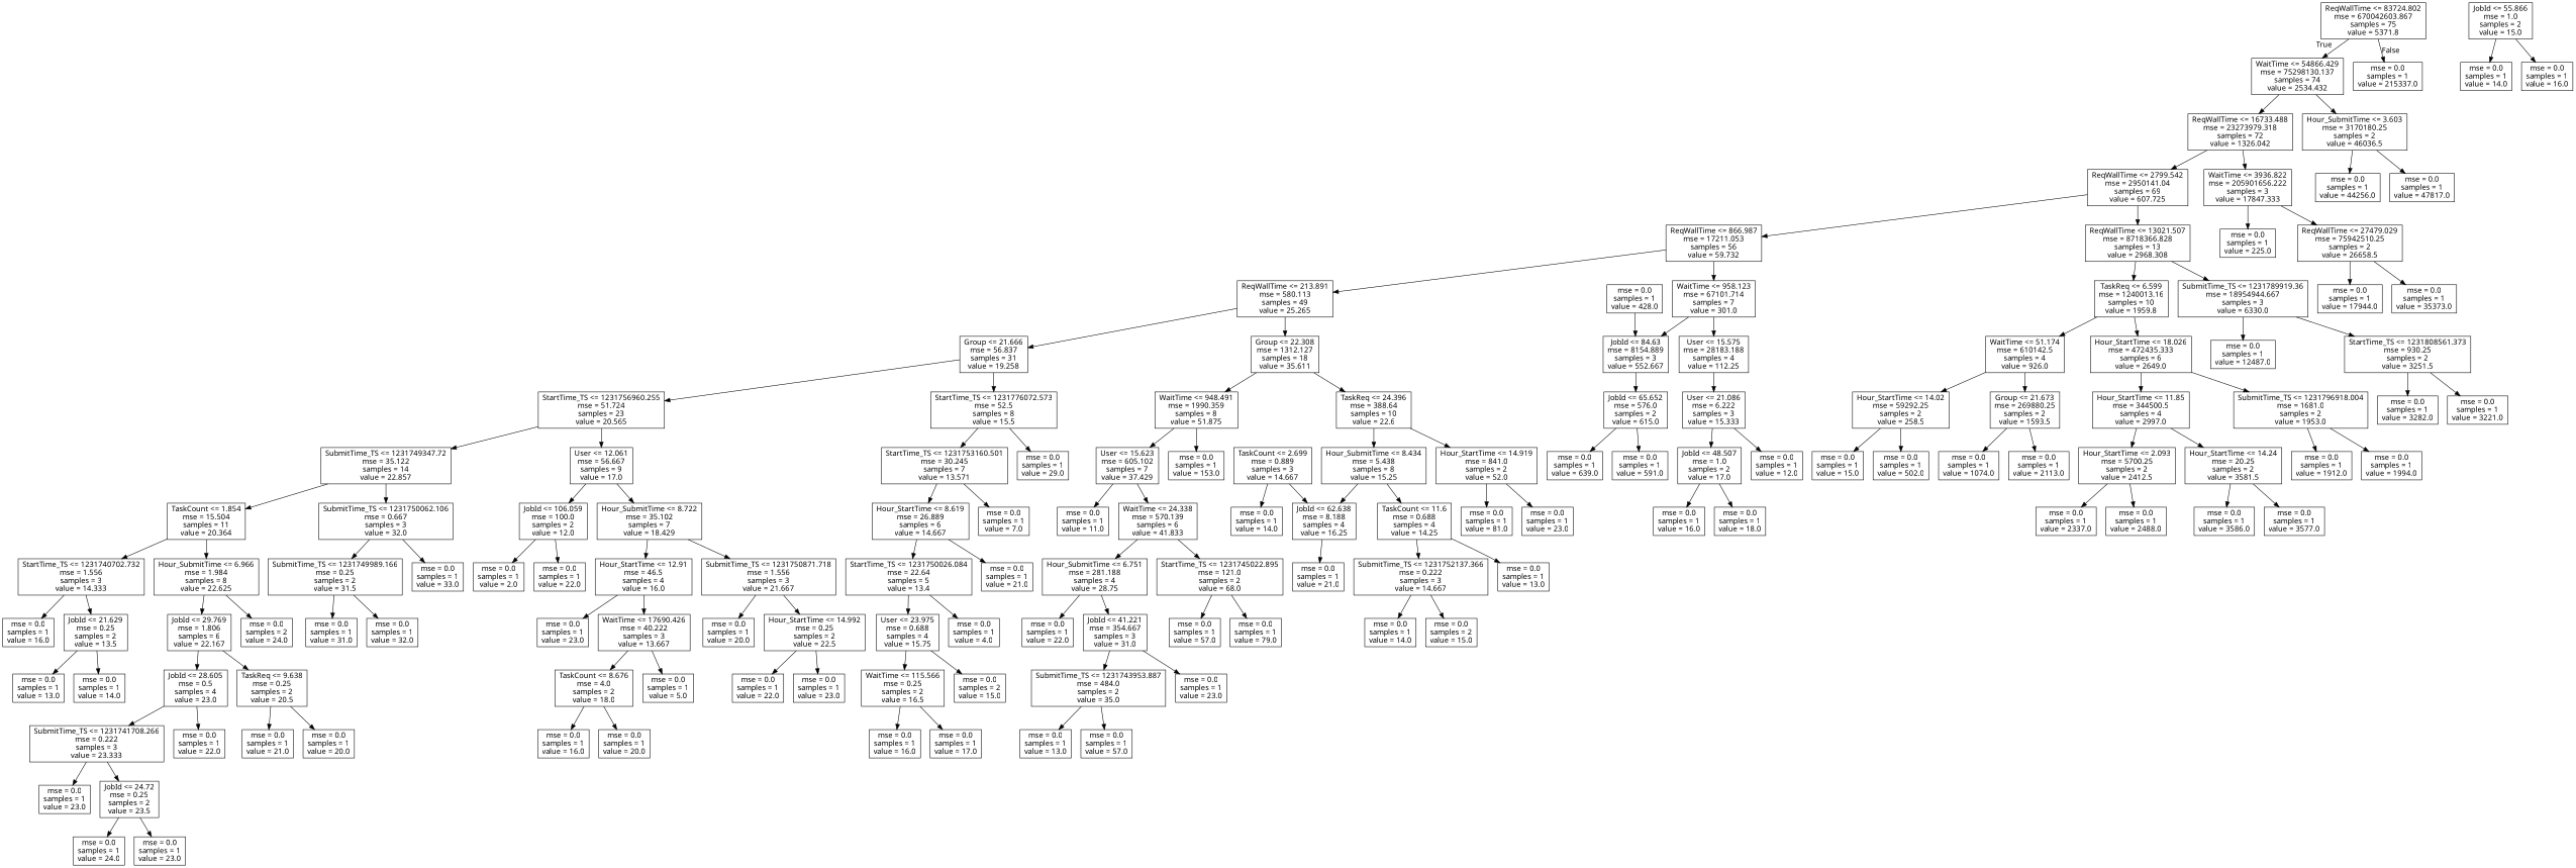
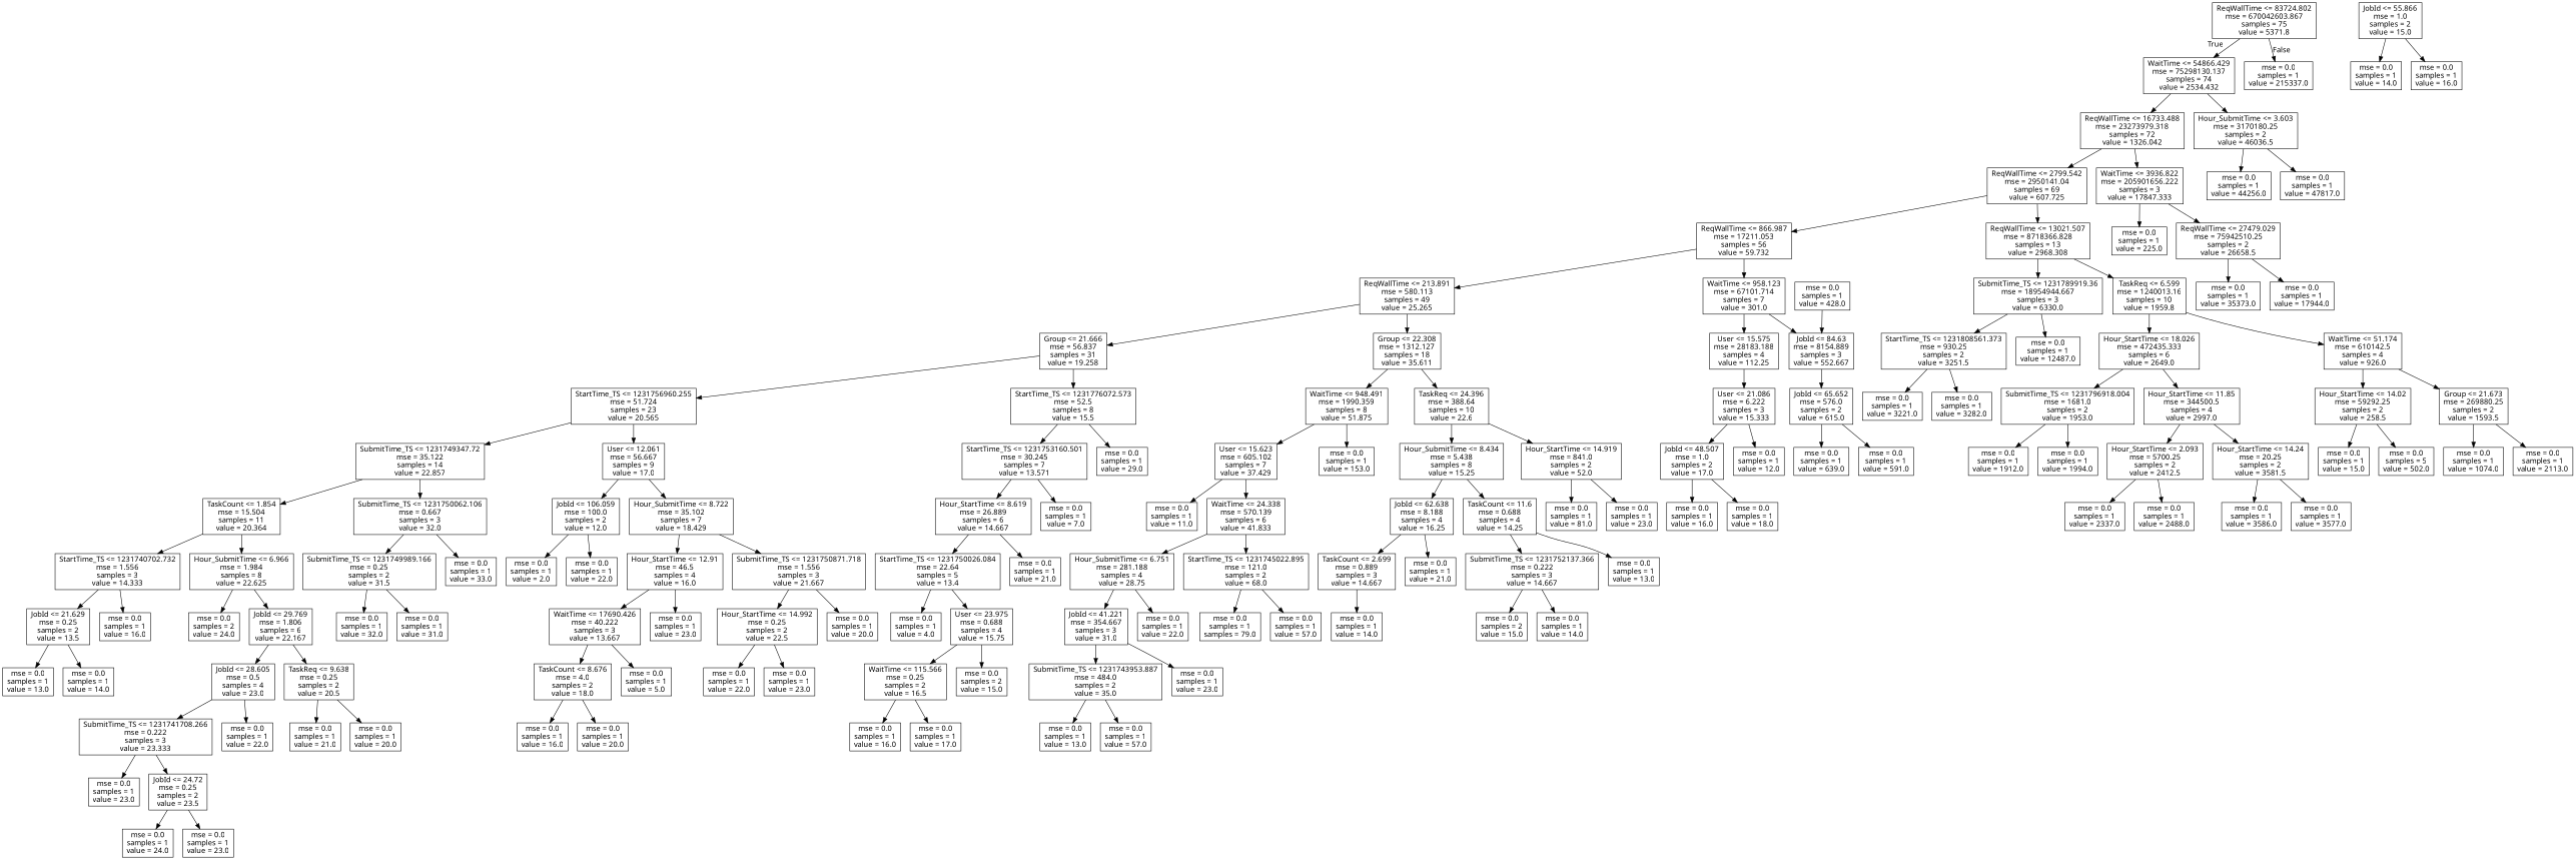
  digraph {
    fontname="Noto Sans"
    node [fontname="Noto Sans" shape=box]
    edge [fontname="Noto Sans"]
    n1 [label="ReqWallTime <= 83724.802\nmse = 670042603.867\nsamples = 75\nvalue = 5371.8"]
    n2 [label="WaitTime <= 54866.429\nmse = 75298130.137\nsamples = 74\nvalue = 2534.432"]
    n3 [label="mse = 0.0\nsamples = 1\nvalue = 215337.0"]
    n4 [label="ReqWallTime <= 16733.488\nmse = 23273979.318\nsamples = 72\nvalue = 1326.042"]
    n5 [label="Hour_SubmitTime <= 3.603\nmse = 3170180.25\nsamples = 2\nvalue = 46036.5"]
    n6 [label="ReqWallTime <= 2799.542\nmse = 2950141.04\nsamples = 69\nvalue = 607.725"]
    n7 [label="WaitTime <= 3936.822\nmse = 205901656.222\nsamples = 3\nvalue = 17847.333"]
    n8 [label="mse = 0.0\nsamples = 1\nvalue = 44256.0"]
    n9 [label="mse = 0.0\nsamples = 1\nvalue = 47817.0"]
    n10 [label="ReqWallTime <= 866.987\nmse = 17211.053\nsamples = 56\nvalue = 59.732"]
    n11 [label="ReqWallTime <= 13021.507\nmse = 8718366.828\nsamples = 13\nvalue = 2968.308"]
    n12 [label="mse = 0.0\nsamples = 1\nvalue = 225.0"]
    n13 [label="ReqWallTime <= 27479.029\nmse = 75942510.25\nsamples = 2\nvalue = 26658.5"]
    n14 [label="ReqWallTime <= 213.891\nmse = 580.113\nsamples = 49\nvalue = 25.265"]
    n15 [label="WaitTime <= 958.123\nmse = 67101.714\nsamples = 7\nvalue = 301.0"]
    n16 [label="TaskReq <= 6.599\nmse = 1240013.16\nsamples = 10\nvalue = 1959.8"]
    n17 [label="SubmitTime_TS <= 1231789919.36\nmse = 18954944.667\nsamples = 3\nvalue = 6330.0"]
    n18 [label="Group <= 21.666\nmse = 56.837\nsamples = 31\nvalue = 19.258"]
    n19 [label="Group <= 22.308\nmse = 1312.127\nsamples = 18\nvalue = 35.611"]
    n20 [label="JobId <= 84.63\nmse = 8154.889\nsamples = 3\nvalue = 552.667"]
    n21 [label="User <= 15.575\nmse = 28183.188\nsamples = 4\nvalue = 112.25"]
    n22 [label="StartTime_TS <= 1231756960.255\nmse = 51.724\nsamples = 23\nvalue = 20.565"]
    n23 [label="StartTime_TS <= 1231776072.573\nmse = 52.5\nsamples = 8\nvalue = 15.5"]
    n24 [label="WaitTime <= 948.491\nmse = 1990.359\nsamples = 8\nvalue = 51.875"]
    n25 [label="TaskReq <= 24.396\nmse = 388.64\nsamples = 10\nvalue = 22.6"]
    n26 [label="SubmitTime_TS <= 1231749347.72\nmse = 35.122\nsamples = 14\nvalue = 22.857"]
    n27 [label="User <= 12.061\nmse = 56.667\nsamples = 9\nvalue = 17.0"]
    n28 [label="StartTime_TS <= 1231753160.501\nmse = 30.245\nsamples = 7\nvalue = 13.571"]
    n29 [label="mse = 0.0\nsamples = 1\nvalue = 29.0"]
    n30 [label="TaskCount <= 1.854\nmse = 15.504\nsamples = 11\nvalue = 20.364"]
    n31 [label="SubmitTime_TS <= 1231750062.106\nmse = 0.667\nsamples = 3\nvalue = 32.0"]
    n32 [label="JobId <= 106.059\nmse = 100.0\nsamples = 2\nvalue = 12.0"]
    n33 [label="Hour_SubmitTime <= 8.722\nmse = 35.102\nsamples = 7\nvalue = 18.429"]
    n34 [label="StartTime_TS <= 1231740702.732\nmse = 1.556\nsamples = 3\nvalue = 14.333"]
    n35 [label="Hour_SubmitTime <= 6.966\nmse = 1.984\nsamples = 8\nvalue = 22.625"]
    n36 [label="SubmitTime_TS <= 1231749989.166\nmse = 0.25\nsamples = 2\nvalue = 31.5"]
    n37 [label="mse = 0.0\nsamples = 1\nvalue = 33.0"]
    n38 [label="mse = 0.0\nsamples = 1\nvalue = 16.0"]
    n39 [label="JobId <= 21.629\nmse = 0.25\nsamples = 2\nvalue = 13.5"]
    n40 [label="JobId <= 29.769\nmse = 1.806\nsamples = 6\nvalue = 22.167"]
    n41 [label="mse = 0.0\nsamples = 2\nvalue = 24.0"]
    n42 [label="mse = 0.0\nsamples = 1\nvalue = 13.0"]
    n43 [label="mse = 0.0\nsamples = 1\nvalue = 14.0"]
    n44 [label="JobId <= 28.605\nmse = 0.5\nsamples = 4\nvalue = 23.0"]
    n45 [label="TaskReq <= 9.638\nmse = 0.25\nsamples = 2\nvalue = 20.5"]
    n46 [label="SubmitTime_TS <= 1231741708.266\nmse = 0.222\nsamples = 3\nvalue = 23.333"]
    n47 [label="mse = 0.0\nsamples = 1\nvalue = 22.0"]
    n48 [label="mse = 0.0\nsamples = 1\nvalue = 21.0"]
    n49 [label="mse = 0.0\nsamples = 1\nvalue = 20.0"]
    n50 [label="mse = 0.0\nsamples = 1\nvalue = 23.0"]
    n51 [label="JobId <= 24.72\nmse = 0.25\nsamples = 2\nvalue = 23.5"]
    n52 [label="mse = 0.0\nsamples = 1\nvalue = 24.0"]
    n53 [label="mse = 0.0\nsamples = 1\nvalue = 23.0"]
    n54 [label="mse = 0.0\nsamples = 1\nvalue = 31.0"]
    n55 [label="mse = 0.0\nsamples = 1\nvalue = 32.0"]
    n56 [label="mse = 0.0\nsamples = 1\nvalue = 2.0"]
    n57 [label="mse = 0.0\nsamples = 1\nvalue = 22.0"]
    n58 [label="Hour_StartTime <= 12.91\nmse = 46.5\nsamples = 4\nvalue = 16.0"]
    n59 [label="SubmitTime_TS <= 1231750871.718\nmse = 1.556\nsamples = 3\nvalue = 21.667"]
    n60 [label="mse = 0.0\nsamples = 1\nvalue = 23.0"]
    n61 [label="WaitTime <= 17690.426\nmse = 40.222\nsamples = 3\nvalue = 13.667"]
    n62 [label="mse = 0.0\nsamples = 1\nvalue = 20.0"]
    n63 [label="Hour_StartTime <= 14.992\nmse = 0.25\nsamples = 2\nvalue = 22.5"]
    n64 [label="TaskCount <= 8.676\nmse = 4.0\nsamples = 2\nvalue = 18.0"]
    n65 [label="mse = 0.0\nsamples = 1\nvalue = 5.0"]
    n66 [label="mse = 0.0\nsamples = 1\nvalue = 16.0"]
    n67 [label="mse = 0.0\nsamples = 1\nvalue = 20.0"]
    n68 [label="mse = 0.0\nsamples = 1\nvalue = 22.0"]
    n69 [label="mse = 0.0\nsamples = 1\nvalue = 23.0"]
    n70 [label="Hour_StartTime <= 8.619\nmse = 26.889\nsamples = 6\nvalue = 14.667"]
    n71 [label="mse = 0.0\nsamples = 1\nvalue = 7.0"]
    n72 [label="StartTime_TS <= 1231750026.084\nmse = 22.64\nsamples = 5\nvalue = 13.4"]
    n73 [label="mse = 0.0\nsamples = 1\nvalue = 21.0"]
    n74 [label="User <= 23.975\nmse = 0.688\nsamples = 4\nvalue = 15.75"]
    n75 [label="mse = 0.0\nsamples = 1\nvalue = 4.0"]
    n76 [label="WaitTime <= 115.566\nmse = 0.25\nsamples = 2\nvalue = 16.5"]
    n77 [label="mse = 0.0\nsamples = 2\nvalue = 15.0"]
    n78 [label="mse = 0.0\nsamples = 1\nvalue = 16.0"]
    n79 [label="mse = 0.0\nsamples = 1\nvalue = 17.0"]
    n80 [label="User <= 15.623\nmse = 605.102\nsamples = 7\nvalue = 37.429"]
    n81 [label="mse = 0.0\nsamples = 1\nvalue = 153.0"]
    n82 [label="Hour_SubmitTime <= 8.434\nmse = 5.438\nsamples = 8\nvalue = 15.25"]
    n83 [label="Hour_StartTime <= 14.919\nmse = 841.0\nsamples = 2\nvalue = 52.0"]
    n84 [label="mse = 0.0\nsamples = 1\nvalue = 11.0"]
    n85 [label="WaitTime <= 24.338\nmse = 570.139\nsamples = 6\nvalue = 41.833"]
    n86 [label="Hour_SubmitTime <= 6.751\nmse = 281.188\nsamples = 4\nvalue = 28.75"]
    n87 [label="StartTime_TS <= 1231745022.895\nmse = 121.0\nsamples = 2\nvalue = 68.0"]
    n88 [label="mse = 0.0\nsamples = 1\nvalue = 22.0"]
    n89 [label="JobId <= 41.221\nmse = 354.667\nsamples = 3\nvalue = 31.0"]
    n90 [label="mse = 0.0\nsamples = 1\nvalue = 57.0"]
-   n91 [label="mse = 0.0\nsamples = 1\nvalue = 79.0"]
+   n91 [label="mse = 0.0\nsamples = 1\nsamples = 79.0"]
    n92 [label="SubmitTime_TS <= 1231743953.887\nmse = 484.0\nsamples = 2\nvalue = 35.0"]
    n93 [label="mse = 0.0\nsamples = 1\nvalue = 23.0"]
    n94 [label="mse = 0.0\nsamples = 1\nvalue = 13.0"]
    n95 [label="mse = 0.0\nsamples = 1\nvalue = 57.0"]
    n96 [label="JobId <= 62.638\nmse = 8.188\nsamples = 4\nvalue = 16.25"]
    n97 [label="TaskCount <= 11.6\nmse = 0.688\nsamples = 4\nvalue = 14.25"]
    n98 [label="mse = 0.0\nsamples = 1\nvalue = 81.0"]
    n99 [label="mse = 0.0\nsamples = 1\nvalue = 23.0"]
    n100 [label="TaskCount <= 2.699\nmse = 0.889\nsamples = 3\nvalue = 14.667"]
    n101 [label="mse = 0.0\nsamples = 1\nvalue = 21.0"]
    n102 [label="SubmitTime_TS <= 1231752137.366\nmse = 0.222\nsamples = 3\nvalue = 14.667"]
    n103 [label="mse = 0.0\nsamples = 1\nvalue = 13.0"]
    n104 [label="mse = 0.0\nsamples = 1\nvalue = 14.0"]
    n105 [label="JobId <= 55.866\nmse = 1.0\nsamples = 2\nvalue = 15.0"]
    n106 [label="mse = 0.0\nsamples = 1\nvalue = 14.0"]
    n107 [label="mse = 0.0\nsamples = 1\nvalue = 16.0"]
    n108 [label="mse = 0.0\nsamples = 1\nvalue = 14.0"]
    n109 [label="mse = 0.0\nsamples = 2\nvalue = 15.0"]
    n110 [label="JobId <= 65.652\nmse = 576.0\nsamples = 2\nvalue = 615.0"]
    n111 [label="User <= 21.086\nmse = 6.222\nsamples = 3\nvalue = 15.333"]
    n112 [label="mse = 0.0\nsamples = 1\nvalue = 639.0"]
    n113 [label="mse = 0.0\nsamples = 1\nvalue = 591.0"]
    n114 [label="mse = 0.0\nsamples = 1\nvalue = 428.0"]
    n115 [label="JobId <= 48.507\nmse = 1.0\nsamples = 2\nvalue = 17.0"]
    n116 [label="mse = 0.0\nsamples = 1\nvalue = 12.0"]
    n117 [label="mse = 0.0\nsamples = 1\nvalue = 16.0"]
    n118 [label="mse = 0.0\nsamples = 1\nvalue = 18.0"]
    n119 [label="WaitTime <= 51.174\nmse = 610142.5\nsamples = 4\nvalue = 926.0"]
    n120 [label="Hour_StartTime <= 18.026\nmse = 472435.333\nsamples = 6\nvalue = 2649.0"]
    n121 [label="mse = 0.0\nsamples = 1\nvalue = 12487.0"]
    n122 [label="StartTime_TS <= 1231808561.373\nmse = 930.25\nsamples = 2\nvalue = 3251.5"]
    n123 [label="Hour_StartTime <= 14.02\nmse = 59292.25\nsamples = 2\nvalue = 258.5"]
    n124 [label="Group <= 21.673\nmse = 269880.25\nsamples = 2\nvalue = 1593.5"]
    n125 [label="Hour_StartTime <= 11.85\nmse = 344500.5\nsamples = 4\nvalue = 2997.0"]
    n126 [label="SubmitTime_TS <= 1231796918.004\nmse = 1681.0\nsamples = 2\nvalue = 1953.0"]
    n127 [label="mse = 0.0\nsamples = 1\nvalue = 15.0"]
-   n128 [label="mse = 0.0\nsamples = 1\nvalue = 502.0"]
+   n128 [label="mse = 0.0\nsamples = 5\nvalue = 502.0"]
    n129 [label="mse = 0.0\nsamples = 1\nvalue = 1074.0"]
    n130 [label="mse = 0.0\nsamples = 1\nvalue = 2113.0"]
    n131 [label="Hour_StartTime <= 2.093\nmse = 5700.25\nsamples = 2\nvalue = 2412.5"]
    n132 [label="Hour_StartTime <= 14.24\nmse = 20.25\nsamples = 2\nvalue = 3581.5"]
    n133 [label="mse = 0.0\nsamples = 1\nvalue = 1912.0"]
    n134 [label="mse = 0.0\nsamples = 1\nvalue = 1994.0"]
    n135 [label="mse = 0.0\nsamples = 1\nvalue = 2337.0"]
    n136 [label="mse = 0.0\nsamples = 1\nvalue = 2488.0"]
    n137 [label="mse = 0.0\nsamples = 1\nvalue = 3586.0"]
    n138 [label="mse = 0.0\nsamples = 1\nvalue = 3577.0"]
    n139 [label="mse = 0.0\nsamples = 1\nvalue = 3282.0"]
    n140 [label="mse = 0.0\nsamples = 1\nvalue = 3221.0"]
    n141 [label="mse = 0.0\nsamples = 1\nvalue = 17944.0"]
    n142 [label="mse = 0.0\nsamples = 1\nvalue = 35373.0"]
    n1 -> n2 [headlabel=True labelangle=45 labeldistance=2.5]
    n1 -> n3 [headlabel=False labelangle=-45 labeldistance=2.5]
    n2 -> n4
    n2 -> n5
    n4 -> n6
    n4 -> n7
    n5 -> n8
    n5 -> n9
    n6 -> n10
    n6 -> n11
    n7 -> n12
    n7 -> n13
    n10 -> n14
    n10 -> n15
    n11 -> n16
    n11 -> n17
    n13 -> n141
    n13 -> n142
    n14 -> n18
    n14 -> n19
    n15 -> n20
    n15 -> n21
    n16 -> n119
    n16 -> n120
    n17 -> n121
    n17 -> n122
    n18 -> n22
    n18 -> n23
    n19 -> n24
    n19 -> n25
    n20 -> n110
    n21 -> n111
    n22 -> n26
    n22 -> n27
    n23 -> n28
    n23 -> n29
    n24 -> n80
    n24 -> n81
    n25 -> n82
    n25 -> n83
    n26 -> n30
    n26 -> n31
    n27 -> n32
    n27 -> n33
    n28 -> n70
    n28 -> n71
    n30 -> n34
    n30 -> n35
    n31 -> n36
    n31 -> n37
    n32 -> n56
    n32 -> n57
    n33 -> n58
    n33 -> n59
    n34 -> n38
    n34 -> n39
    n35 -> n40
    n35 -> n41
    n36 -> n54
    n36 -> n55
    n39 -> n42
    n39 -> n43
    n40 -> n44
    n40 -> n45
    n44 -> n46
    n44 -> n47
    n45 -> n48
    n45 -> n49
    n46 -> n50
    n46 -> n51
    n51 -> n52
    n51 -> n53
    n58 -> n60
    n58 -> n61
    n59 -> n62
    n59 -> n63
    n61 -> n64
    n61 -> n65
    n63 -> n68
    n63 -> n69
    n64 -> n66
    n64 -> n67
    n70 -> n72
    n70 -> n73
    n72 -> n74
    n72 -> n75
    n74 -> n76
    n74 -> n77
    n76 -> n78
    n76 -> n79
    n80 -> n84
    n80 -> n85
    n82 -> n96
    n82 -> n97
    n83 -> n98
    n83 -> n99
    n85 -> n86
    n85 -> n87
    n86 -> n88
    n86 -> n89
    n87 -> n90
    n87 -> n91
    n89 -> n92
    n89 -> n93
    n92 -> n94
    n92 -> n95
-   n100 -> n96
+   n96 -> n100
    n96 -> n101
    n97 -> n102
    n97 -> n103
    n100 -> n104
    n102 -> n108
    n102 -> n109
    n105 -> n106
    n105 -> n107
    n110 -> n112
    n110 -> n113
    n111 -> n115
    n111 -> n116
    n114 -> n20
    n115 -> n117
    n115 -> n118
    n119 -> n123
    n119 -> n124
    n120 -> n125
    n120 -> n126
    n122 -> n139
    n122 -> n140
    n123 -> n127
    n123 -> n128
    n124 -> n129
    n124 -> n130
    n125 -> n131
    n125 -> n132
    n126 -> n133
    n126 -> n134
    n131 -> n135
    n131 -> n136
    n132 -> n137
    n132 -> n138
  }
